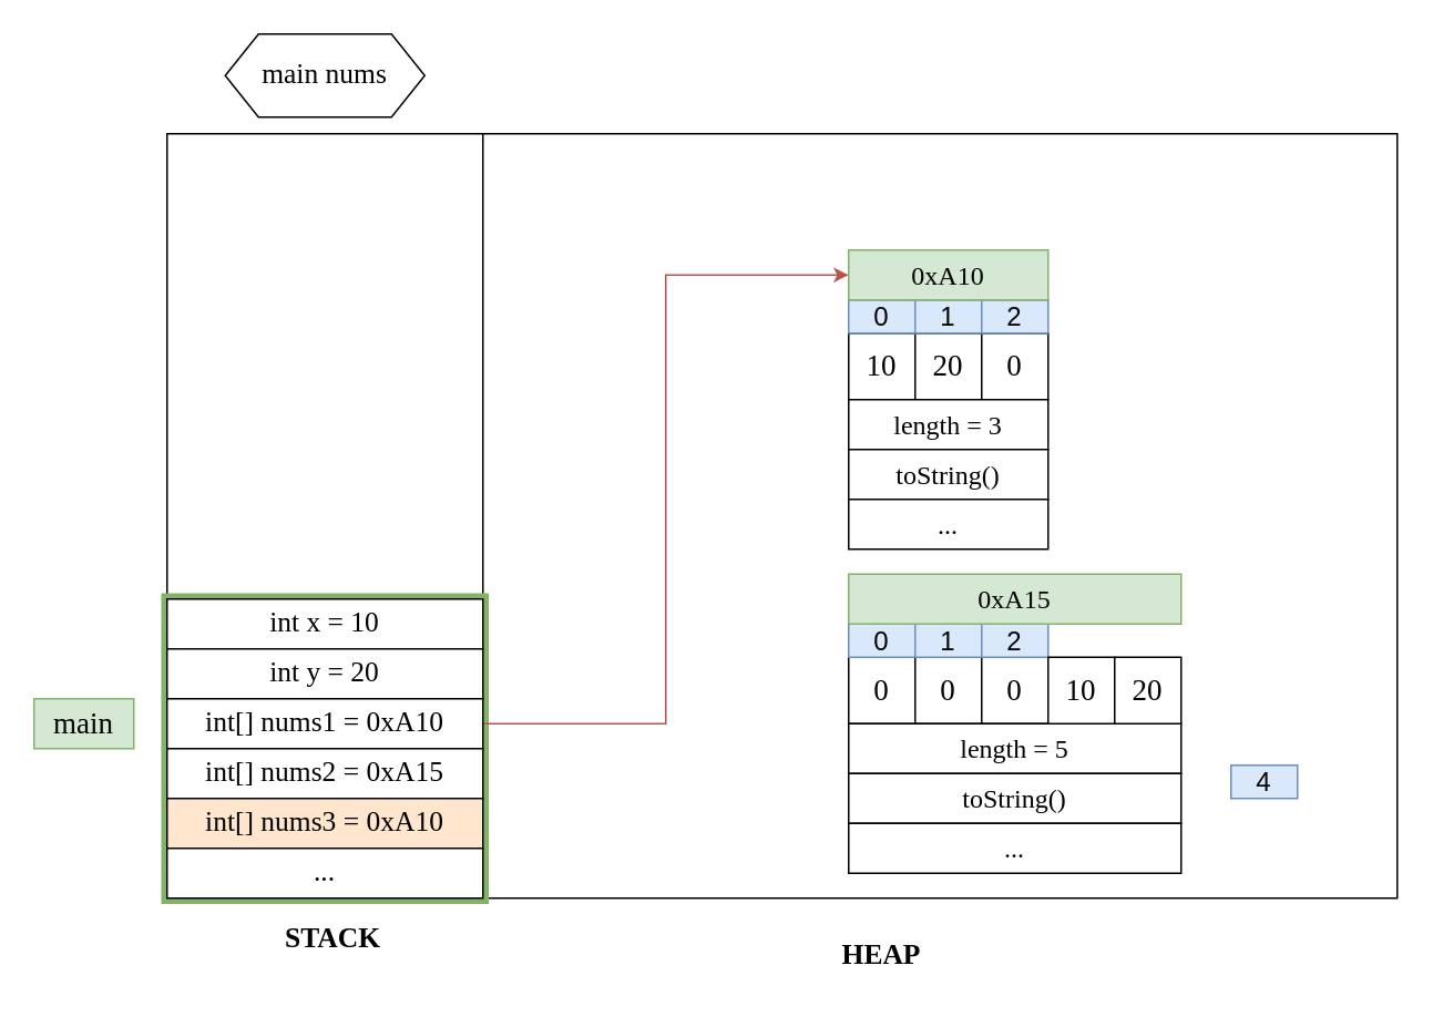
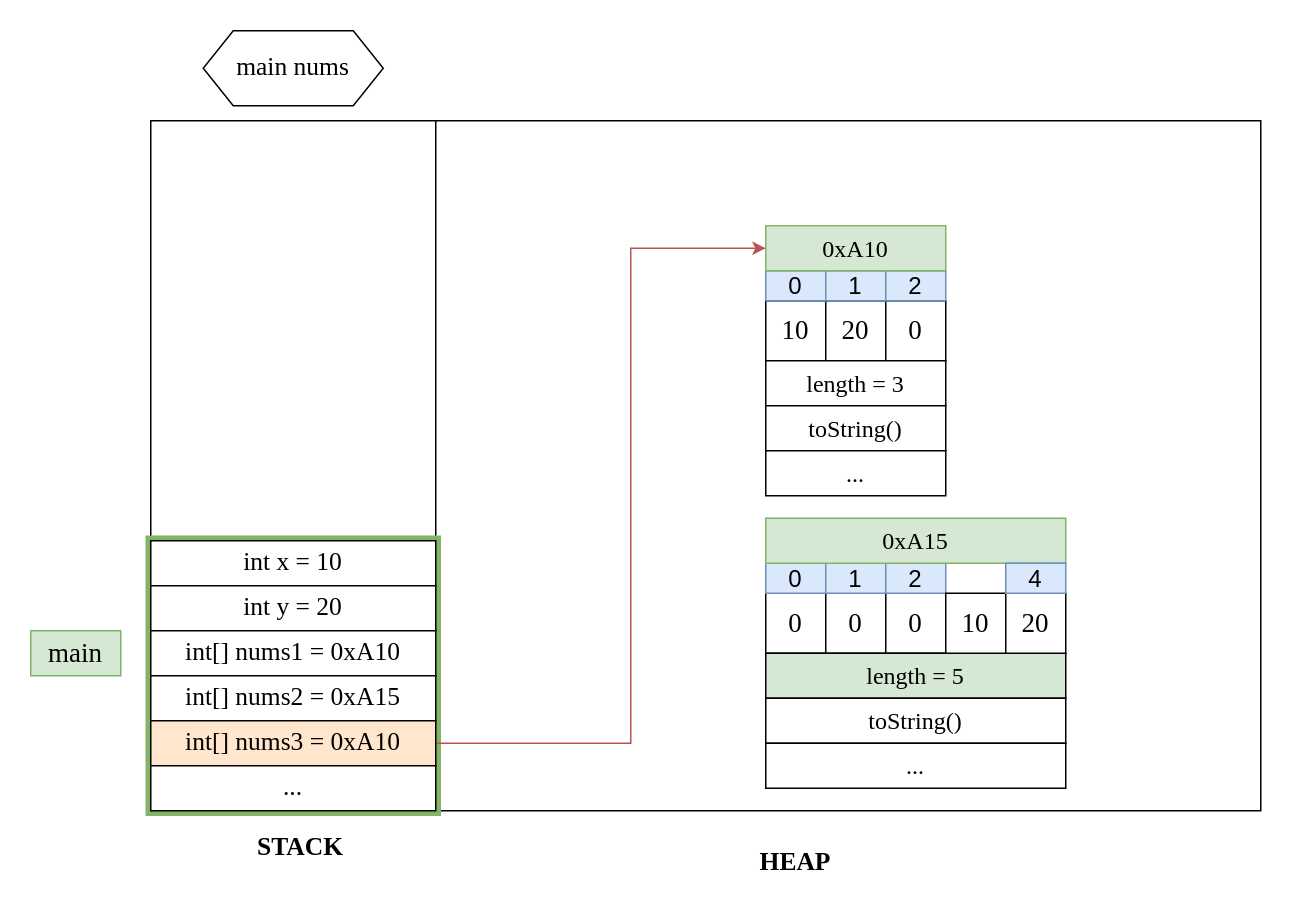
  <mxCell id="0" />
  <mxCell id="1" parent="0" />
  <mxCell id="2" value="" style="rounded=0;whiteSpace=wrap;html=1;" vertex="1" parent="1"><mxGeometry x="100" y="80" width="190" height="460" as="geometry" /></mxCell>
  <mxCell id="3" value="" style="rounded=0;whiteSpace=wrap;html=1;" vertex="1" parent="1"><mxGeometry x="290" y="80" width="550" height="460" as="geometry" /></mxCell>
  <mxCell id="4" value="" style="rounded=0;whiteSpace=wrap;html=1;fillColor=#d5e8d4;strokeColor=#82b366;strokeWidth=7;" vertex="1" parent="1"><mxGeometry x="100" y="360" width="190" height="180" as="geometry" /></mxCell>
  <mxCell id="5" value="main" style="text;html=1;strokeColor=#82b366;fillColor=#d5e8d4;align=center;verticalAlign=middle;whiteSpace=wrap;rounded=0;fontFamily=Ubuntu;fontSource=https%3A%2F%2Ffonts.googleapis.com%2Fcss%3Ffamily%3DUbuntu;fontSize=18;" vertex="1" parent="1"><mxGeometry x="20" y="420" width="60" height="30" as="geometry" /></mxCell>
  <mxCell id="6" value="main nums" style="shape=hexagon;perimeter=hexagonPerimeter2;whiteSpace=wrap;html=1;fixedSize=1;fontFamily=Ubuntu;fontSource=https%3A%2F%2Ffonts.googleapis.com%2Fcss%3Ffamily%3DUbuntu;fontSize=17;" vertex="1" parent="1"><mxGeometry x="135" y="20" width="120" height="50" as="geometry" /></mxCell>
  <mxCell id="7" value="STACK" style="text;html=1;strokeColor=none;fillColor=none;align=center;verticalAlign=middle;whiteSpace=wrap;rounded=0;fontSize=17;fontStyle=1;fontFamily=Ubuntu;fontSource=https%3A%2F%2Ffonts.googleapis.com%2Fcss%3Ffamily%3DUbuntu;" vertex="1" parent="1"><mxGeometry x="170" y="550" width="60" height="30" as="geometry" /></mxCell>
  <mxCell id="8" value="HEAP" style="text;html=1;strokeColor=none;fillColor=none;align=center;verticalAlign=middle;whiteSpace=wrap;rounded=0;fontSize=17;fontStyle=1;fontFamily=Ubuntu;fontSource=https%3A%2F%2Ffonts.googleapis.com%2Fcss%3Ffamily%3DUbuntu;" vertex="1" parent="1"><mxGeometry x="500" y="560" width="60" height="30" as="geometry" /></mxCell>
  <mxCell id="9" value="int x = 10" style="rounded=0;whiteSpace=wrap;html=1;fontFamily=Ubuntu;fontSource=https%3A%2F%2Ffonts.googleapis.com%2Fcss%3Ffamily%3DUbuntu;fontSize=17;" vertex="1" parent="1"><mxGeometry x="100" y="360" width="190" height="30" as="geometry" /></mxCell>
  <mxCell id="10" value="int y = 20" style="rounded=0;whiteSpace=wrap;html=1;fontFamily=Ubuntu;fontSource=https%3A%2F%2Ffonts.googleapis.com%2Fcss%3Ffamily%3DUbuntu;fontSize=17;" vertex="1" parent="1"><mxGeometry x="100" y="390" width="190" height="30" as="geometry" /></mxCell>
- <mxCell id="11" style="edgeStyle=orthogonalEdgeStyle;rounded=0;orthogonalLoop=1;jettySize=auto;html=1;entryX=0;entryY=0.5;entryDx=0;entryDy=0;fillColor=#f8cecc;strokeColor=#b85450;" edge="1" parent="1" source="12" target="26"><mxGeometry relative="1" as="geometry" /></mxCell>
  <mxCell id="12" value="int[] nums1 = 0xA10" style="rounded=0;whiteSpace=wrap;html=1;fontFamily=Ubuntu;fontSource=https%3A%2F%2Ffonts.googleapis.com%2Fcss%3Ffamily%3DUbuntu;fontSize=17;" vertex="1" parent="1"><mxGeometry x="100" y="420" width="190" height="30" as="geometry" /></mxCell>
  <mxCell id="13" value="int[] nums2 = 0xA15" style="rounded=0;whiteSpace=wrap;html=1;fontFamily=Ubuntu;fontSource=https%3A%2F%2Ffonts.googleapis.com%2Fcss%3Ffamily%3DUbuntu;fontSize=17;" vertex="1" parent="1"><mxGeometry x="100" y="450" width="190" height="30" as="geometry" /></mxCell>
+ <mxCell id="14" style="edgeStyle=orthogonalEdgeStyle;rounded=0;orthogonalLoop=1;jettySize=auto;html=1;entryX=0;entryY=0.5;entryDx=0;entryDy=0;fillColor=#f8cecc;strokeColor=#b85450;" edge="1" parent="1" source="15" target="26"><mxGeometry relative="1" as="geometry"><Array as="points"><mxPoint x="420" y="495" /><mxPoint x="420" y="165" /></Array></mxGeometry></mxCell>
  <mxCell id="15" value="int[] nums3 = 0xA10" style="rounded=0;whiteSpace=wrap;html=1;fontFamily=Ubuntu;fontSource=https%3A%2F%2Ffonts.googleapis.com%2Fcss%3Ffamily%3DUbuntu;fontSize=17;fillColor=#ffe6cc;" vertex="1" parent="1"><mxGeometry x="100" y="480" width="190" height="30" as="geometry" /></mxCell>
  <mxCell id="16" value="..." style="rounded=0;whiteSpace=wrap;html=1;fontFamily=Ubuntu;fontSource=https%3A%2F%2Ffonts.googleapis.com%2Fcss%3Ffamily%3DUbuntu;fontSize=17;" vertex="1" parent="1"><mxGeometry x="100" y="510" width="190" height="30" as="geometry" /></mxCell>
  <mxCell id="17" value="10" style="rounded=0;whiteSpace=wrap;html=1;fontFamily=Ubuntu;fontSource=https%3A%2F%2Ffonts.googleapis.com%2Fcss%3Ffamily%3DUbuntu;fontSize=18;" vertex="1" parent="1"><mxGeometry x="510" y="200" width="40" height="40" as="geometry" /></mxCell>
  <mxCell id="18" value="20" style="rounded=0;whiteSpace=wrap;html=1;fontFamily=Ubuntu;fontSource=https%3A%2F%2Ffonts.googleapis.com%2Fcss%3Ffamily%3DUbuntu;fontSize=18;" vertex="1" parent="1"><mxGeometry x="550" y="200" width="40" height="40" as="geometry" /></mxCell>
  <mxCell id="19" value="0" style="rounded=0;whiteSpace=wrap;html=1;fontFamily=Ubuntu;fontSource=https%3A%2F%2Ffonts.googleapis.com%2Fcss%3Ffamily%3DUbuntu;fontSize=18;" vertex="1" parent="1"><mxGeometry x="590" y="200" width="40" height="40" as="geometry" /></mxCell>
  <mxCell id="20" value="0" style="text;html=1;strokeColor=#6c8ebf;fillColor=#dae8fc;align=center;verticalAlign=middle;whiteSpace=wrap;rounded=0;fontSize=16;" vertex="1" parent="1"><mxGeometry x="510" y="180" width="40" height="20" as="geometry" /></mxCell>
  <mxCell id="21" value="1" style="text;html=1;strokeColor=#6c8ebf;fillColor=#dae8fc;align=center;verticalAlign=middle;whiteSpace=wrap;rounded=0;fontSize=16;" vertex="1" parent="1"><mxGeometry x="550" y="180" width="40" height="20" as="geometry" /></mxCell>
  <mxCell id="22" value="2" style="text;html=1;strokeColor=#6c8ebf;fillColor=#dae8fc;align=center;verticalAlign=middle;whiteSpace=wrap;rounded=0;fontSize=16;" vertex="1" parent="1"><mxGeometry x="590" y="180" width="40" height="20" as="geometry" /></mxCell>
  <mxCell id="23" value="length = 3" style="rounded=0;whiteSpace=wrap;html=1;fontFamily=Ubuntu;fontSource=https%3A%2F%2Ffonts.googleapis.com%2Fcss%3Ffamily%3DUbuntu;fontSize=16;" vertex="1" parent="1"><mxGeometry x="510" y="240" width="120" height="30" as="geometry" /></mxCell>
  <mxCell id="24" value="toString()" style="rounded=0;whiteSpace=wrap;html=1;fontFamily=Ubuntu;fontSource=https%3A%2F%2Ffonts.googleapis.com%2Fcss%3Ffamily%3DUbuntu;fontSize=16;" vertex="1" parent="1"><mxGeometry x="510" y="270" width="120" height="30" as="geometry" /></mxCell>
  <mxCell id="25" value="..." style="rounded=0;whiteSpace=wrap;html=1;fontFamily=Ubuntu;fontSource=https%3A%2F%2Ffonts.googleapis.com%2Fcss%3Ffamily%3DUbuntu;fontSize=16;" vertex="1" parent="1"><mxGeometry x="510" y="300" width="120" height="30" as="geometry" /></mxCell>
  <mxCell id="26" value="0xA10" style="text;html=1;strokeColor=#82b366;fillColor=#d5e8d4;align=center;verticalAlign=middle;whiteSpace=wrap;rounded=0;fontFamily=Ubuntu;fontSource=https%3A%2F%2Ffonts.googleapis.com%2Fcss%3Ffamily%3DUbuntu;fontSize=16;" vertex="1" parent="1"><mxGeometry x="510" y="150" width="120" height="30" as="geometry" /></mxCell>
  <mxCell id="27" value="0" style="rounded=0;whiteSpace=wrap;html=1;fontFamily=Ubuntu;fontSource=https%3A%2F%2Ffonts.googleapis.com%2Fcss%3Ffamily%3DUbuntu;fontSize=18;" vertex="1" parent="1"><mxGeometry x="510" y="395" width="40" height="40" as="geometry" /></mxCell>
  <mxCell id="28" value="0" style="rounded=0;whiteSpace=wrap;html=1;fontFamily=Ubuntu;fontSource=https%3A%2F%2Ffonts.googleapis.com%2Fcss%3Ffamily%3DUbuntu;fontSize=18;" vertex="1" parent="1"><mxGeometry x="550" y="395" width="40" height="40" as="geometry" /></mxCell>
  <mxCell id="29" value="" style="edgeStyle=orthogonalEdgeStyle;rounded=0;orthogonalLoop=1;jettySize=auto;html=1;" edge="1" parent="1" source="30" target="37"><mxGeometry relative="1" as="geometry" /></mxCell>
  <mxCell id="30" value="0" style="rounded=0;whiteSpace=wrap;html=1;fontFamily=Ubuntu;fontSource=https%3A%2F%2Ffonts.googleapis.com%2Fcss%3Ffamily%3DUbuntu;fontSize=18;" vertex="1" parent="1"><mxGeometry x="590" y="395" width="40" height="40" as="geometry" /></mxCell>
  <mxCell id="31" value="0" style="text;html=1;strokeColor=#6c8ebf;fillColor=#dae8fc;align=center;verticalAlign=middle;whiteSpace=wrap;rounded=0;fontSize=16;" vertex="1" parent="1"><mxGeometry x="510" y="375" width="40" height="20" as="geometry" /></mxCell>
  <mxCell id="32" value="1" style="text;html=1;strokeColor=#6c8ebf;fillColor=#dae8fc;align=center;verticalAlign=middle;whiteSpace=wrap;rounded=0;fontSize=16;" vertex="1" parent="1"><mxGeometry x="550" y="375" width="40" height="20" as="geometry" /></mxCell>
  <mxCell id="33" value="2" style="text;html=1;strokeColor=#6c8ebf;fillColor=#dae8fc;align=center;verticalAlign=middle;whiteSpace=wrap;rounded=0;fontSize=16;" vertex="1" parent="1"><mxGeometry x="590" y="375" width="40" height="20" as="geometry" /></mxCell>
- <mxCell id="34" value="length = 5" style="rounded=0;whiteSpace=wrap;html=1;fontFamily=Ubuntu;fontSource=https%3A%2F%2Ffonts.googleapis.com%2Fcss%3Ffamily%3DUbuntu;fontSize=16;" vertex="1" parent="1"><mxGeometry x="510" y="435" width="200" height="30" as="geometry" /></mxCell>
+ <mxCell id="34" value="length = 5" style="rounded=0;whiteSpace=wrap;html=1;fontFamily=Ubuntu;fontSource=https%3A%2F%2Ffonts.googleapis.com%2Fcss%3Ffamily%3DUbuntu;fontSize=16;fillColor=#d5e8d4;" vertex="1" parent="1"><mxGeometry x="510" y="435" width="200" height="30" as="geometry" /></mxCell>
  <mxCell id="35" value="toString()" style="rounded=0;whiteSpace=wrap;html=1;fontFamily=Ubuntu;fontSource=https%3A%2F%2Ffonts.googleapis.com%2Fcss%3Ffamily%3DUbuntu;fontSize=16;" vertex="1" parent="1"><mxGeometry x="510" y="465" width="200" height="30" as="geometry" /></mxCell>
  <mxCell id="36" value="..." style="rounded=0;whiteSpace=wrap;html=1;fontFamily=Ubuntu;fontSource=https%3A%2F%2Ffonts.googleapis.com%2Fcss%3Ffamily%3DUbuntu;fontSize=16;" vertex="1" parent="1"><mxGeometry x="510" y="495" width="200" height="30" as="geometry" /></mxCell>
  <mxCell id="37" value="0xA15" style="text;html=1;strokeColor=#82b366;fillColor=#d5e8d4;align=center;verticalAlign=middle;whiteSpace=wrap;rounded=0;fontFamily=Ubuntu;fontSource=https%3A%2F%2Ffonts.googleapis.com%2Fcss%3Ffamily%3DUbuntu;fontSize=16;" vertex="1" parent="1"><mxGeometry x="510" y="345" width="200" height="30" as="geometry" /></mxCell>
  <mxCell id="38" value="10" style="rounded=0;whiteSpace=wrap;html=1;fontFamily=Ubuntu;fontSource=https%3A%2F%2Ffonts.googleapis.com%2Fcss%3Ffamily%3DUbuntu;fontSize=18;" vertex="1" parent="1"><mxGeometry x="630" y="395" width="40" height="40" as="geometry" /></mxCell>
  <mxCell id="39" value="20" style="rounded=0;whiteSpace=wrap;html=1;fontFamily=Ubuntu;fontSource=https%3A%2F%2Ffonts.googleapis.com%2Fcss%3Ffamily%3DUbuntu;fontSize=18;" vertex="1" parent="1"><mxGeometry x="670" y="395" width="40" height="40" as="geometry" /></mxCell>
- <mxCell id="40" value="4" style="text;html=1;strokeColor=#6c8ebf;fillColor=#dae8fc;align=center;verticalAlign=middle;whiteSpace=wrap;rounded=0;fontSize=16;" vertex="1" parent="1"><mxGeometry x="740" y="460" width="40" height="20" as="geometry" /></mxCell>
+ <mxCell id="40" value="4" style="text;html=1;strokeColor=#6c8ebf;fillColor=#dae8fc;align=center;verticalAlign=middle;whiteSpace=wrap;rounded=0;fontSize=16;" vertex="1" parent="1"><mxGeometry x="670" y="375" width="40" height="20" as="geometry" /></mxCell>
